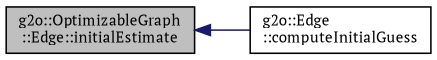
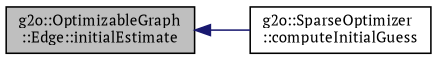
  digraph {
    rankdir=LR
    fontname="PT Serif"
    node [color=black fontname="PT Serif" fontsize=10 shape=record style=filled]
    n1 [fillcolor=grey75 fontcolor=black height=0.2 label="g2o::OptimizableGraph\l::Edge::initialEstimate" width=0.4]
-   n2 [fillcolor=white height=0.2 label="g2o::Edge\l::computeInitialGuess" width=0.4]
+   n2 [fillcolor=white height=0.2 label="g2o::SparseOptimizer\l::computeInitialGuess" width=0.4]
    n1 -> n2 [color=midnightblue dir=back fontname="PT Serif" fontsize=10 labelfontname=Helvetica labelfontsize=10 style=solid]
  }
